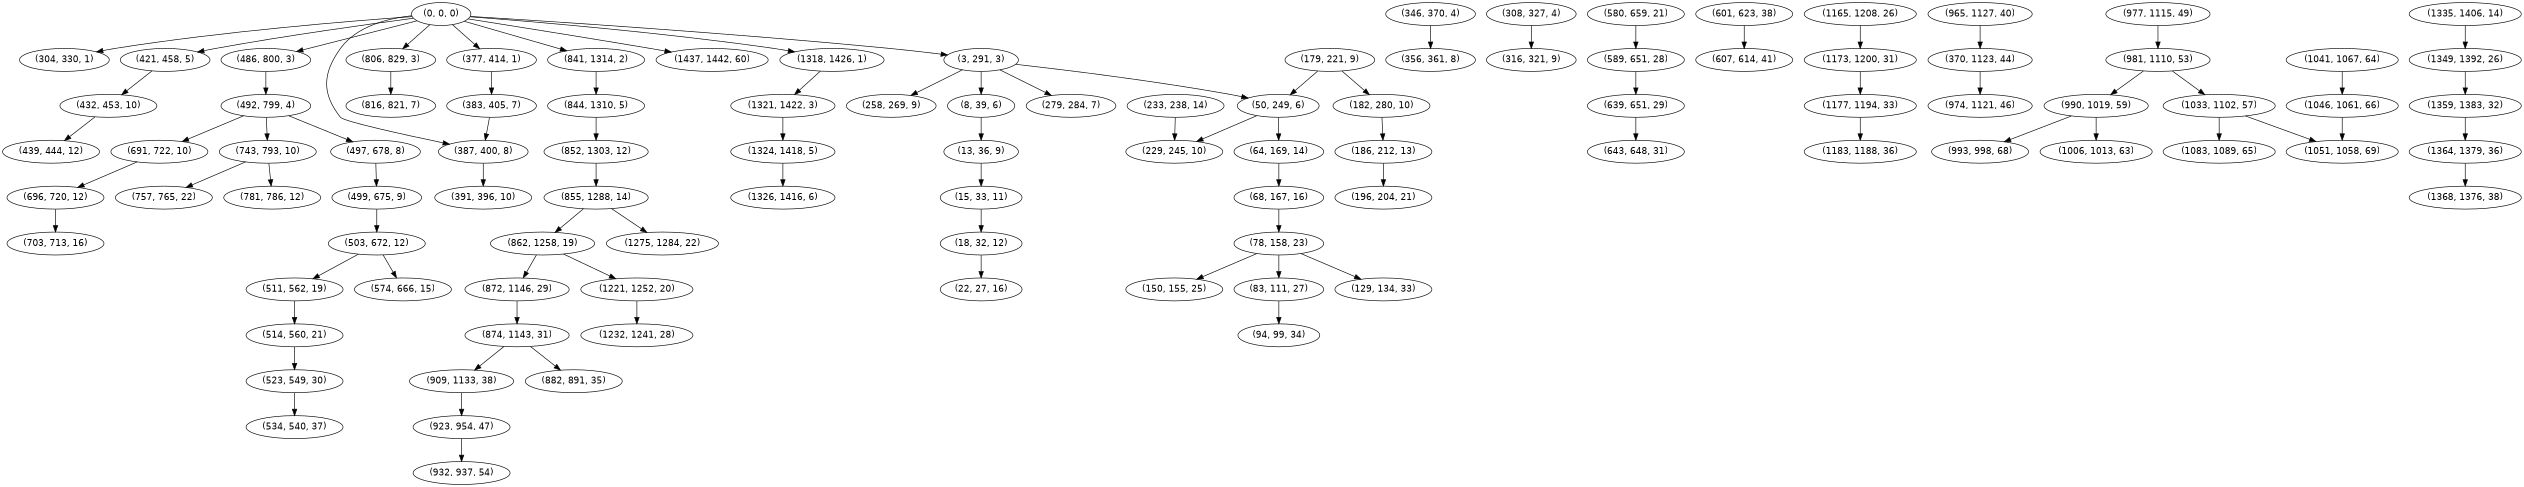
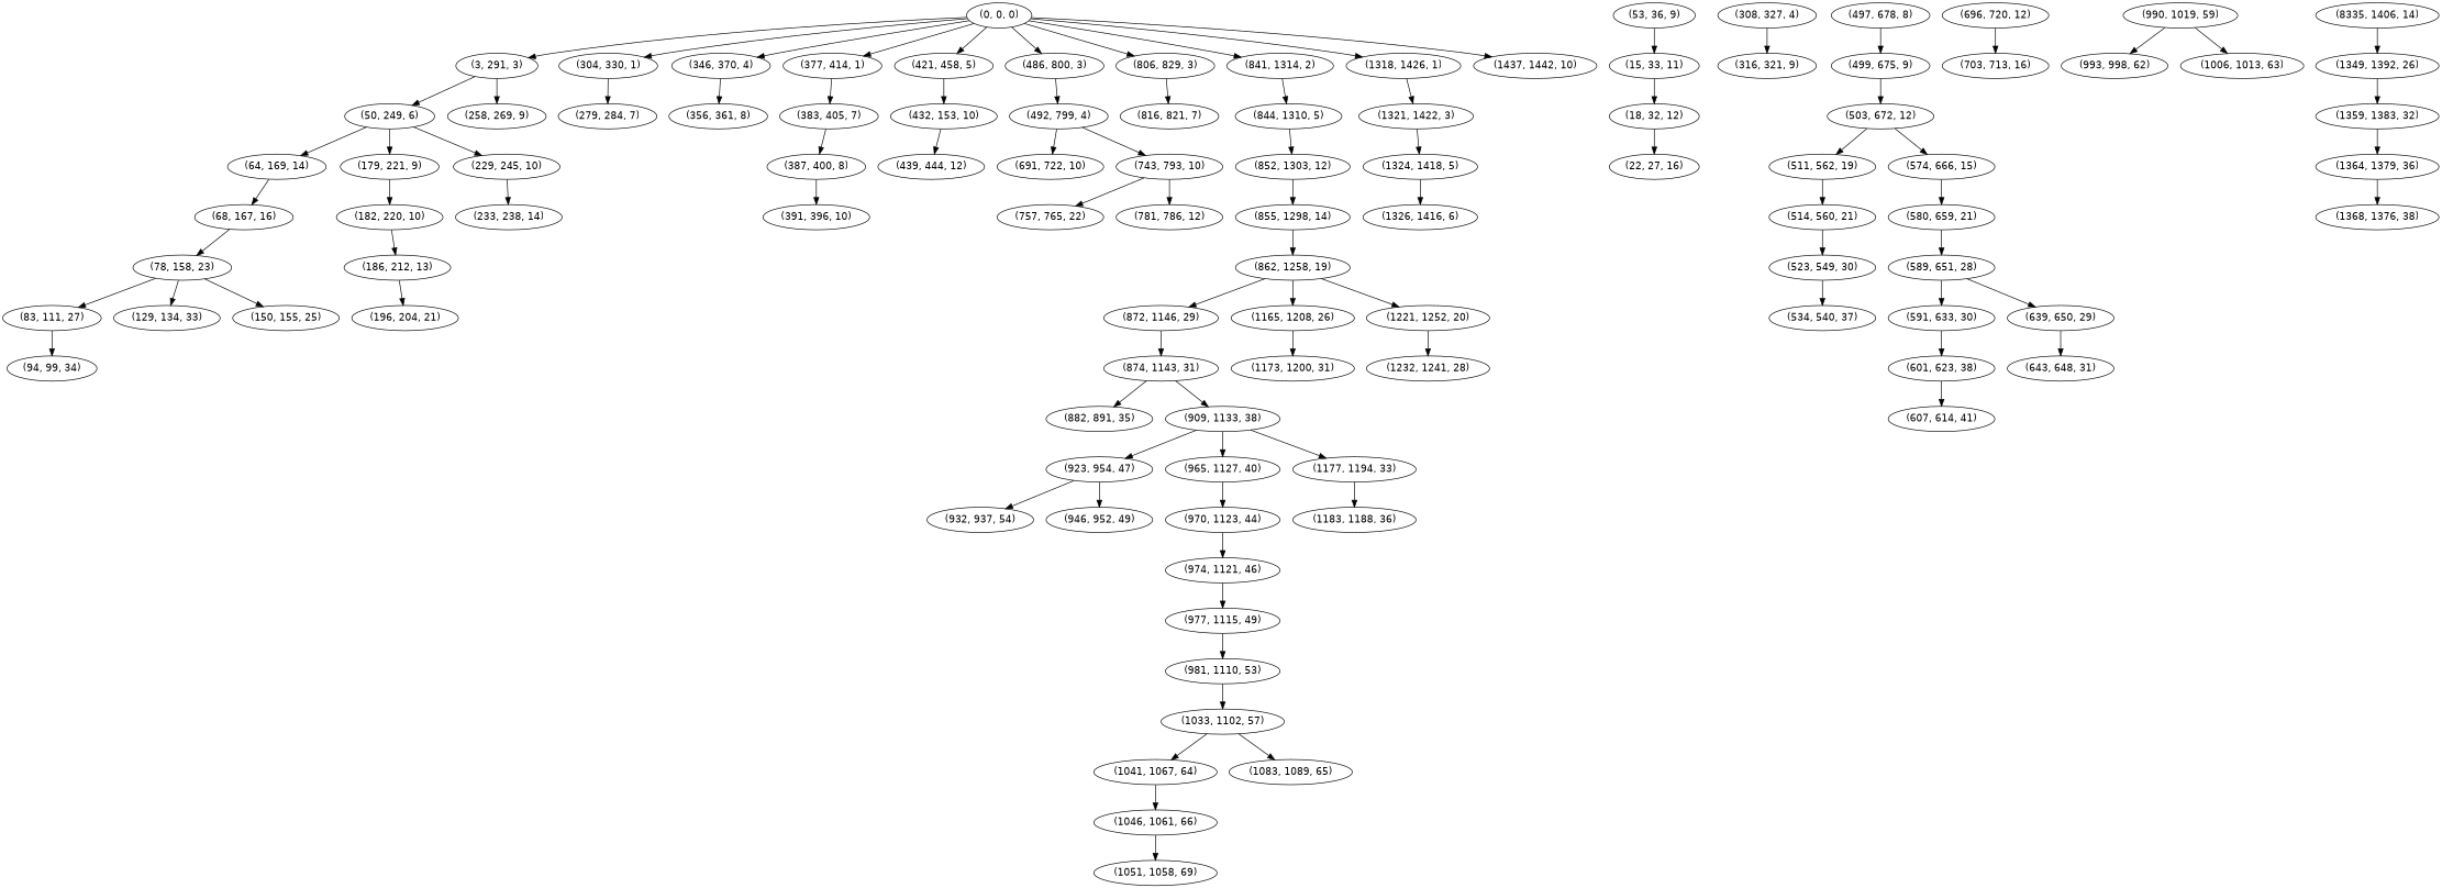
  digraph {
    fontname="DejaVu Sans"
    node [fontname="DejaVu Sans"]
    edge [fontname="DejaVu Sans"]
    "(0, 0, 0)"
    "(3, 291, 3)"
    "(304, 330, 1)"
    "(346, 370, 4)"
    "(377, 414, 1)"
    "(421, 458, 5)"
    "(486, 800, 3)"
    "(806, 829, 3)"
    "(841, 1314, 2)"
    "(1318, 1426, 1)"
-   "(1437, 1442, 10)" [label="(1437, 1442, 60)"]
-   "(8, 39, 6)"
+   "(1437, 1442, 10)"
    "(50, 249, 6)"
    "(258, 269, 9)"
    "(279, 284, 7)"
    "(356, 361, 8)"
    "(383, 405, 7)"
-   "(432, 453, 10)"
+   "(432, 453, 10)" [label="(432, 153, 10)"]
    "(492, 799, 4)"
    "(816, 821, 7)"
    "(844, 1310, 5)"
    "(1321, 1422, 3)"
-   "(13, 36, 9)"
+   "(13, 36, 9)" [label="(53, 36, 9)"]
    "(64, 169, 14)"
    "(179, 221, 9)"
    "(229, 245, 10)"
    "(15, 33, 11)"
    "(18, 32, 12)"
    "(22, 27, 16)"
    "(68, 167, 16)"
-   "(182, 220, 10)" [label="(182, 280, 10)"]
+   "(182, 220, 10)"
    "(233, 238, 14)"
    "(78, 158, 23)"
    "(83, 111, 27)"
    "(129, 134, 33)"
    "(150, 155, 25)"
    "(94, 99, 34)"
    "(186, 212, 13)"
    "(196, 204, 21)"
    "(308, 327, 4)"
    "(316, 321, 9)"
    "(387, 400, 8)"
    "(391, 396, 10)"
    "(439, 444, 12)"
    "(497, 678, 8)"
    "(691, 722, 10)"
    "(743, 793, 10)"
    "(499, 675, 9)"
    "(696, 720, 12)"
    "(757, 765, 22)"
    "(781, 786, 12)"
    "(503, 672, 12)"
    "(511, 562, 19)"
    "(574, 666, 15)"
    "(514, 560, 21)"
    "(580, 659, 21)"
    "(523, 549, 30)"
    "(534, 540, 37)"
    "(589, 651, 28)"
-   "(639, 650, 29)" [label="(639, 651, 29)"]
+   "(591, 633, 30)"
+   "(639, 650, 29)"
    "(601, 623, 38)"
    "(643, 648, 31)"
    "(607, 614, 41)"
    "(703, 713, 16)"
    "(852, 1303, 12)"
-   "(855, 1298, 14)" [label="(855, 1288, 14)"]
+   "(855, 1298, 14)"
    "(862, 1258, 19)"
-   "(1275, 1284, 22)"
    "(872, 1146, 29)"
    "(1165, 1208, 26)"
    "(1221, 1252, 20)"
    "(874, 1143, 31)"
    "(1173, 1200, 31)"
    "(1232, 1241, 28)"
    "(882, 891, 35)"
    "(909, 1133, 38)"
    "(923, 954, 47)"
    "(965, 1127, 40)"
    "(932, 937, 54)"
-   "(970, 1123, 44)" [label="(370, 1123, 44)"]
+   "(946, 952, 49)"
+   "(970, 1123, 44)"
    "(974, 1121, 46)"
    "(977, 1115, 49)"
    "(981, 1110, 53)"
    "(990, 1019, 59)"
    "(1033, 1102, 57)"
-   "(993, 998, 62)" [label="(993, 998, 68)"]
+   "(993, 998, 62)"
    "(1006, 1013, 63)"
    "(1041, 1067, 64)"
    "(1083, 1089, 65)"
    "(1046, 1061, 66)"
    "(1051, 1058, 69)"
    "(1177, 1194, 33)"
    "(1183, 1188, 36)"
    "(1324, 1418, 5)"
    "(1326, 1416, 6)"
-   "(1335, 1406, 14)"
+   "(1335, 1406, 14)" [label="(8335, 1406, 14)"]
    "(1349, 1392, 26)"
    "(1359, 1383, 32)"
    "(1364, 1379, 36)"
    "(1368, 1376, 38)"
    "(0, 0, 0)" -> "(3, 291, 3)"
    "(0, 0, 0)" -> "(304, 330, 1)"
-   "(0, 0, 0)" -> "(387, 400, 8)"
+   "(0, 0, 0)" -> "(346, 370, 4)"
    "(0, 0, 0)" -> "(377, 414, 1)"
    "(0, 0, 0)" -> "(421, 458, 5)"
    "(0, 0, 0)" -> "(486, 800, 3)"
    "(0, 0, 0)" -> "(806, 829, 3)"
    "(0, 0, 0)" -> "(841, 1314, 2)"
    "(0, 0, 0)" -> "(1318, 1426, 1)"
    "(0, 0, 0)" -> "(1437, 1442, 10)"
-   "(3, 291, 3)" -> "(8, 39, 6)"
    "(3, 291, 3)" -> "(50, 249, 6)"
    "(3, 291, 3)" -> "(258, 269, 9)"
-   "(3, 291, 3)" -> "(279, 284, 7)"
+   "(304, 330, 1)" -> "(279, 284, 7)"
    "(346, 370, 4)" -> "(356, 361, 8)"
    "(377, 414, 1)" -> "(383, 405, 7)"
    "(421, 458, 5)" -> "(432, 453, 10)"
    "(486, 800, 3)" -> "(492, 799, 4)"
    "(806, 829, 3)" -> "(816, 821, 7)"
    "(841, 1314, 2)" -> "(844, 1310, 5)"
    "(1318, 1426, 1)" -> "(1321, 1422, 3)"
-   "(8, 39, 6)" -> "(13, 36, 9)"
    "(50, 249, 6)" -> "(64, 169, 14)"
-   "(179, 221, 9)" -> "(50, 249, 6)"
+   "(50, 249, 6)" -> "(179, 221, 9)"
    "(50, 249, 6)" -> "(229, 245, 10)"
    "(383, 405, 7)" -> "(387, 400, 8)"
    "(432, 453, 10)" -> "(439, 444, 12)"
-   "(492, 799, 4)" -> "(497, 678, 8)"
    "(492, 799, 4)" -> "(691, 722, 10)"
    "(492, 799, 4)" -> "(743, 793, 10)"
    "(844, 1310, 5)" -> "(852, 1303, 12)"
    "(1321, 1422, 3)" -> "(1324, 1418, 5)"
    "(13, 36, 9)" -> "(15, 33, 11)"
    "(64, 169, 14)" -> "(68, 167, 16)"
    "(179, 221, 9)" -> "(182, 220, 10)"
-   "(233, 238, 14)" -> "(229, 245, 10)"
+   "(229, 245, 10)" -> "(233, 238, 14)"
    "(15, 33, 11)" -> "(18, 32, 12)"
    "(18, 32, 12)" -> "(22, 27, 16)"
    "(68, 167, 16)" -> "(78, 158, 23)"
    "(182, 220, 10)" -> "(186, 212, 13)"
    "(78, 158, 23)" -> "(83, 111, 27)"
    "(78, 158, 23)" -> "(129, 134, 33)"
    "(78, 158, 23)" -> "(150, 155, 25)"
    "(83, 111, 27)" -> "(94, 99, 34)"
    "(186, 212, 13)" -> "(196, 204, 21)"
    "(308, 327, 4)" -> "(316, 321, 9)"
    "(387, 400, 8)" -> "(391, 396, 10)"
    "(497, 678, 8)" -> "(499, 675, 9)"
-   "(691, 722, 10)" -> "(696, 720, 12)"
    "(743, 793, 10)" -> "(757, 765, 22)"
    "(743, 793, 10)" -> "(781, 786, 12)"
    "(499, 675, 9)" -> "(503, 672, 12)"
    "(696, 720, 12)" -> "(703, 713, 16)"
    "(503, 672, 12)" -> "(511, 562, 19)"
    "(503, 672, 12)" -> "(574, 666, 15)"
    "(511, 562, 19)" -> "(514, 560, 21)"
+   "(574, 666, 15)" -> "(580, 659, 21)"
    "(514, 560, 21)" -> "(523, 549, 30)"
    "(580, 659, 21)" -> "(589, 651, 28)"
    "(523, 549, 30)" -> "(534, 540, 37)"
+   "(589, 651, 28)" -> "(591, 633, 30)"
    "(589, 651, 28)" -> "(639, 650, 29)"
+   "(591, 633, 30)" -> "(601, 623, 38)"
    "(639, 650, 29)" -> "(643, 648, 31)"
    "(601, 623, 38)" -> "(607, 614, 41)"
    "(852, 1303, 12)" -> "(855, 1298, 14)"
    "(855, 1298, 14)" -> "(862, 1258, 19)"
-   "(855, 1298, 14)" -> "(1275, 1284, 22)"
    "(862, 1258, 19)" -> "(872, 1146, 29)"
+   "(862, 1258, 19)" -> "(1165, 1208, 26)"
    "(862, 1258, 19)" -> "(1221, 1252, 20)"
    "(872, 1146, 29)" -> "(874, 1143, 31)"
    "(1165, 1208, 26)" -> "(1173, 1200, 31)"
    "(1221, 1252, 20)" -> "(1232, 1241, 28)"
    "(874, 1143, 31)" -> "(882, 891, 35)"
    "(874, 1143, 31)" -> "(909, 1133, 38)"
-   "(1173, 1200, 31)" -> "(1177, 1194, 33)"
+   "(909, 1133, 38)" -> "(1177, 1194, 33)"
    "(909, 1133, 38)" -> "(923, 954, 47)"
+   "(909, 1133, 38)" -> "(965, 1127, 40)"
    "(923, 954, 47)" -> "(932, 937, 54)"
+   "(923, 954, 47)" -> "(946, 952, 49)"
    "(965, 1127, 40)" -> "(970, 1123, 44)"
    "(970, 1123, 44)" -> "(974, 1121, 46)"
+   "(974, 1121, 46)" -> "(977, 1115, 49)"
    "(977, 1115, 49)" -> "(981, 1110, 53)"
-   "(981, 1110, 53)" -> "(990, 1019, 59)"
    "(981, 1110, 53)" -> "(1033, 1102, 57)"
    "(990, 1019, 59)" -> "(993, 998, 62)"
    "(990, 1019, 59)" -> "(1006, 1013, 63)"
-   "(1033, 1102, 57)" -> "(1051, 1058, 69)"
+   "(1033, 1102, 57)" -> "(1041, 1067, 64)"
    "(1033, 1102, 57)" -> "(1083, 1089, 65)"
    "(1041, 1067, 64)" -> "(1046, 1061, 66)"
    "(1046, 1061, 66)" -> "(1051, 1058, 69)"
    "(1177, 1194, 33)" -> "(1183, 1188, 36)"
    "(1324, 1418, 5)" -> "(1326, 1416, 6)"
    "(1335, 1406, 14)" -> "(1349, 1392, 26)"
    "(1349, 1392, 26)" -> "(1359, 1383, 32)"
    "(1359, 1383, 32)" -> "(1364, 1379, 36)"
    "(1364, 1379, 36)" -> "(1368, 1376, 38)"
  }
